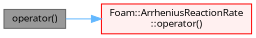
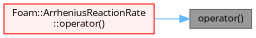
  digraph {
    rankdir=LR
    fontname="Open Sans"
    node [fontname="Open Sans" fontsize=10 shape=box style=filled]
    n1 [color=gray40 fillcolor=grey60 fontcolor=black height=0.2 label="operator()" width=0.4]
    n2 [color=red fillcolor="#FFF0F0" height=0.2 label="Foam::ArrheniusReactionRate\l::operator()" width=0.4]
-   n1 -> n2 [color=steelblue1 fontname="Open Sans" fontsize=10 labelfontname=Helvetica labelfontsize=10 style=solid]
+   n2 -> n1 [color=steelblue1 fontname="Open Sans" fontsize=10 labelfontname=Helvetica labelfontsize=10 style=solid]
  }
